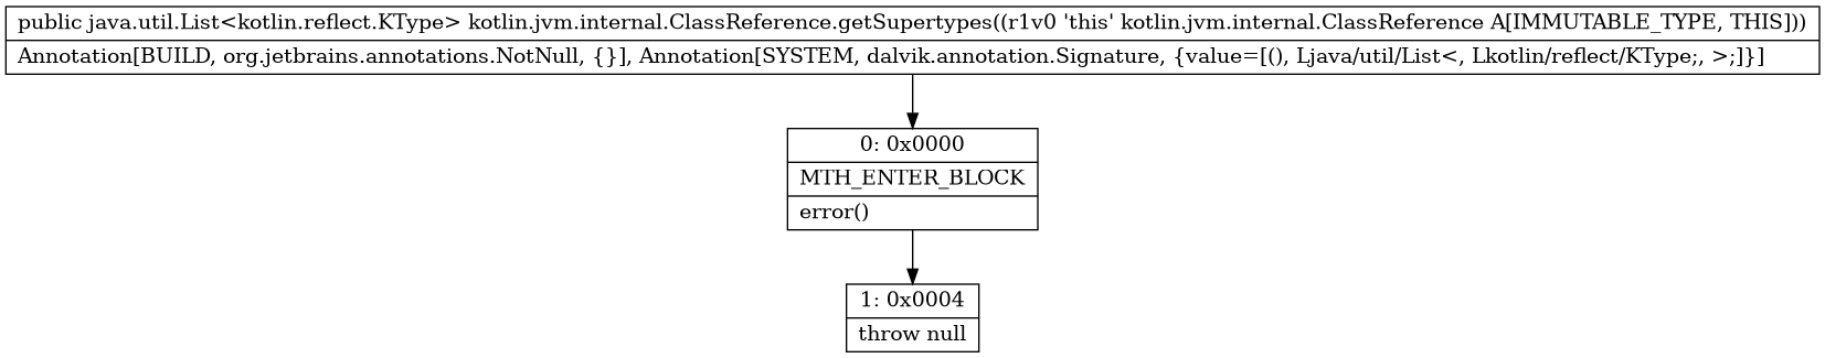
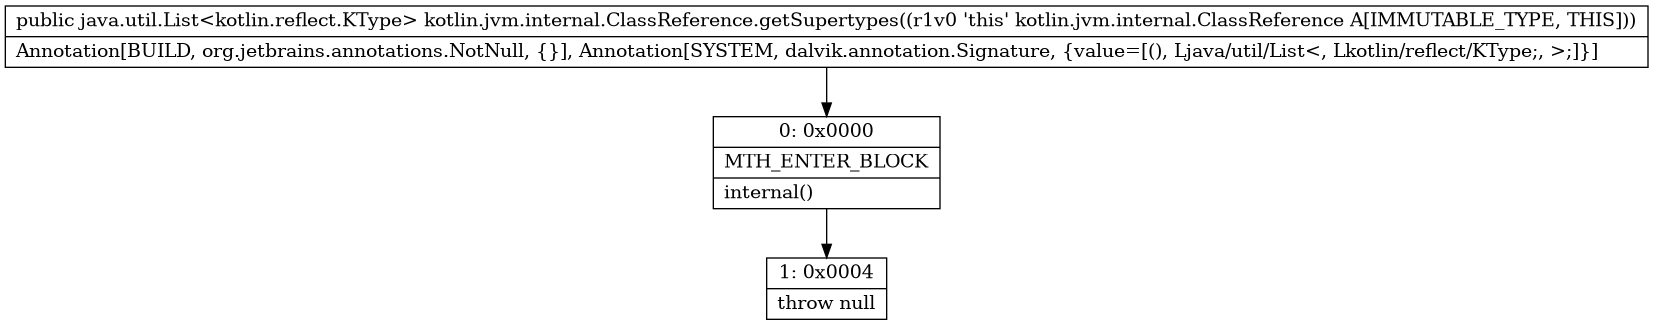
  digraph {
    node [shape=record]
-   n1 [label="{0\:\ 0x0000|MTH_ENTER_BLOCK\l|error()\l}"]
+   n1 [label="{0\:\ 0x0000|MTH_ENTER_BLOCK\l|internal()\l}"]
    n2 [label="{1\:\ 0x0004|throw null\l}"]
    n3 [label="{public java.util.List\<kotlin.reflect.KType\> kotlin.jvm.internal.ClassReference.getSupertypes((r1v0 'this' kotlin.jvm.internal.ClassReference A[IMMUTABLE_TYPE, THIS]))  | Annotation[BUILD, org.jetbrains.annotations.NotNull, \{\}], Annotation[SYSTEM, dalvik.annotation.Signature, \{value=[(), Ljava\/util\/List\<, Lkotlin\/reflect\/KType;, \>;]\}]\l}"]
    n1 -> n2
    n3 -> n1
  }
